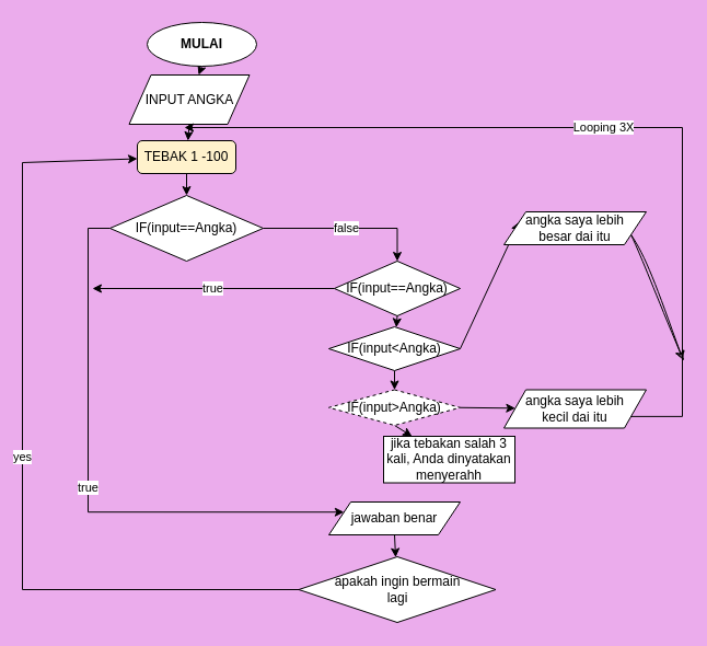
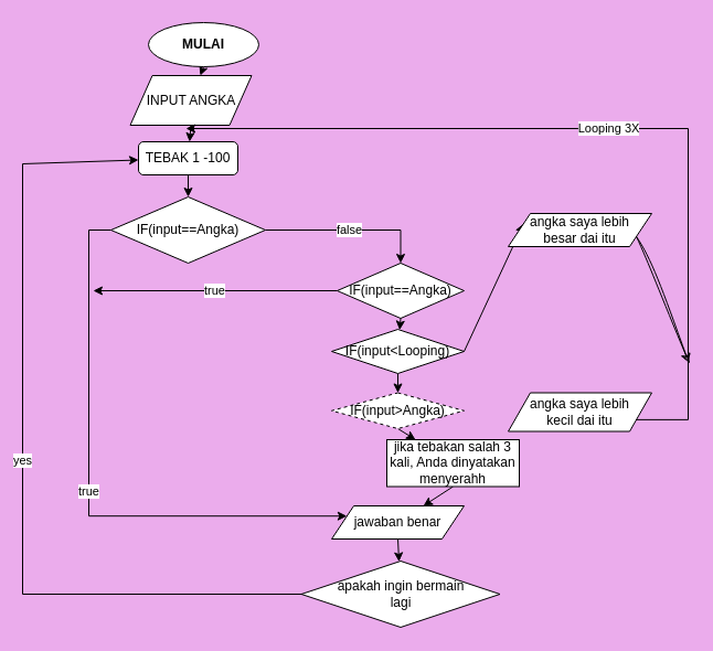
  <mxCell id="0" />
  <mxCell id="1" parent="0" />
  <mxCell id="2" style="rounded=0;orthogonalLoop=1;jettySize=auto;html=1;exitX=0.5;exitY=1;exitDx=0;exitDy=0;" edge="1" parent="1" source="3" target="16"><mxGeometry relative="1" as="geometry" /></mxCell>
  <mxCell id="3" value="MULAI" style="ellipse;whiteSpace=wrap;html=1;fontStyle=1" vertex="1" parent="1"><mxGeometry x="134" y="20" width="100" height="40" as="geometry" /></mxCell>
  <mxCell id="4" style="edgeStyle=orthogonalEdgeStyle;rounded=0;orthogonalLoop=1;jettySize=auto;html=1;exitX=0.5;exitY=1;exitDx=0;exitDy=0;entryX=0.5;entryY=0;entryDx=0;entryDy=0;" edge="1" parent="1" source="5" target="8"><mxGeometry relative="1" as="geometry" /></mxCell>
- <mxCell id="5" value="TEBAK 1 -100" style="rounded=1;whiteSpace=wrap;html=1;fillColor=#fff2cc;" vertex="1" parent="1"><mxGeometry x="125" y="128" width="90" height="30" as="geometry" /></mxCell>
+ <mxCell id="5" value="TEBAK 1 -100" style="rounded=1;whiteSpace=wrap;html=1;" vertex="1" parent="1"><mxGeometry x="125" y="128" width="90" height="30" as="geometry" /></mxCell>
  <mxCell id="6" value="false" style="edgeStyle=orthogonalEdgeStyle;rounded=0;orthogonalLoop=1;jettySize=auto;html=1;exitX=1;exitY=0.5;exitDx=0;exitDy=0;entryX=0.5;entryY=0;entryDx=0;entryDy=0;" edge="1" parent="1" source="8" target="26"><mxGeometry relative="1" as="geometry"><mxPoint x="313.846" y="210.308" as="targetPoint" /></mxGeometry></mxCell>
  <mxCell id="7" value="true" style="edgeStyle=orthogonalEdgeStyle;rounded=0;orthogonalLoop=1;jettySize=auto;html=1;exitX=0;exitY=0.5;exitDx=0;exitDy=0;entryX=0;entryY=0.25;entryDx=0;entryDy=0;" edge="1" parent="1" source="8" target="27"><mxGeometry relative="1" as="geometry"><mxPoint x="300" y="468" as="targetPoint" /><Array as="points"><mxPoint x="80" y="208" /><mxPoint x="80" y="467" /></Array></mxGeometry></mxCell>
  <mxCell id="8" value="IF(input==Angka)" style="rhombus;whiteSpace=wrap;html=1;" vertex="1" parent="1"><mxGeometry x="100" y="178" width="140" height="60" as="geometry" /></mxCell>
  <mxCell id="9" style="edgeStyle=orthogonalEdgeStyle;rounded=0;orthogonalLoop=1;jettySize=auto;html=1;exitX=0.5;exitY=1;exitDx=0;exitDy=0;entryX=0.5;entryY=0;entryDx=0;entryDy=0;" edge="1" parent="1" source="11" target="14"><mxGeometry relative="1" as="geometry" /></mxCell>
  <mxCell id="10" style="rounded=0;orthogonalLoop=1;jettySize=auto;html=1;exitX=1;exitY=0.5;exitDx=0;exitDy=0;entryX=0;entryY=0.25;entryDx=0;entryDy=0;" edge="1" parent="1" source="11" target="21"><mxGeometry relative="1" as="geometry" /></mxCell>
- <mxCell id="11" value="IF(input&amp;lt;Angka)" style="rhombus;whiteSpace=wrap;html=1;" vertex="1" parent="1"><mxGeometry x="300" y="298" width="120" height="40" as="geometry" /></mxCell>
- <mxCell id="12" style="rounded=0;orthogonalLoop=1;jettySize=auto;html=1;exitX=1;exitY=0.5;exitDx=0;exitDy=0;" edge="1" parent="1" source="14" target="23"><mxGeometry relative="1" as="geometry" /></mxCell>
+ <mxCell id="11" value="IF(input&amp;lt;Looping)" style="rhombus;whiteSpace=wrap;html=1;" vertex="1" parent="1"><mxGeometry x="300" y="298" width="120" height="40" as="geometry" /></mxCell>
  <mxCell id="13" style="edgeStyle=none;rounded=0;orthogonalLoop=1;jettySize=auto;html=1;exitX=0.5;exitY=1;exitDx=0;exitDy=0;" edge="1" parent="1" source="14" target="29"><mxGeometry relative="1" as="geometry" /></mxCell>
  <mxCell id="14" value="IF(input&amp;gt;Angka)" style="rhombus;whiteSpace=wrap;html=1;dashed=1;" vertex="1" parent="1"><mxGeometry x="300" y="355.5" width="120" height="32.5" as="geometry" /></mxCell>
  <mxCell id="15" style="rounded=0;orthogonalLoop=1;jettySize=auto;html=1;exitX=0.5;exitY=1;exitDx=0;exitDy=0;" edge="1" parent="1" source="16" target="5"><mxGeometry relative="1" as="geometry" /></mxCell>
  <mxCell id="16" value="INPUT ANGKA" style="shape=parallelogram;perimeter=parallelogramPerimeter;whiteSpace=wrap;html=1;fixedSize=1;" vertex="1" parent="1"><mxGeometry x="117.5" y="68" width="110" height="45" as="geometry" /></mxCell>
  <mxCell id="17" style="edgeStyle=none;rounded=0;orthogonalLoop=1;jettySize=auto;html=1;exitX=0.5;exitY=1;exitDx=0;exitDy=0;" edge="1" parent="1" target="19"><mxGeometry relative="1" as="geometry"><mxPoint x="360" y="488" as="sourcePoint" /></mxGeometry></mxCell>
  <mxCell id="18" value="yes" style="edgeStyle=none;rounded=0;orthogonalLoop=1;jettySize=auto;html=1;exitX=0;exitY=0.5;exitDx=0;exitDy=0;" edge="1" parent="1" source="19" target="5"><mxGeometry relative="1" as="geometry"><mxPoint x="50" y="148" as="targetPoint" /><Array as="points"><mxPoint x="20" y="538" /><mxPoint x="20" y="148" /></Array></mxGeometry></mxCell>
  <mxCell id="19" value="&lt;div&gt;apakah ingin bermain&lt;/div&gt;&lt;div&gt;lagi&lt;br&gt;&lt;/div&gt;" style="rhombus;whiteSpace=wrap;html=1;" vertex="1" parent="1"><mxGeometry x="272.5" y="508" width="180" height="60" as="geometry" /></mxCell>
  <mxCell id="20" style="edgeStyle=none;rounded=0;sketch=1;hachureGap=4;jiggle=2;curveFitting=1;orthogonalLoop=1;jettySize=auto;html=1;exitX=1;exitY=0.75;exitDx=0;exitDy=0;fontFamily=Architects Daughter;fontSource=https%3A%2F%2Ffonts.googleapis.com%2Fcss%3Ffamily%3DArchitects%2BDaughter;fontSize=16;" edge="1" parent="1" source="21"><mxGeometry relative="1" as="geometry"><mxPoint x="624" y="328.571" as="targetPoint" /></mxGeometry></mxCell>
  <mxCell id="21" value="&lt;div&gt;angka saya lebih &lt;br&gt;&lt;/div&gt;&lt;div&gt;besar dai itu&lt;br&gt;&lt;/div&gt;" style="shape=parallelogram;perimeter=parallelogramPerimeter;whiteSpace=wrap;html=1;fixedSize=1;" vertex="1" parent="1"><mxGeometry x="460" y="193" width="130" height="30" as="geometry" /></mxCell>
  <mxCell id="22" value="Looping 3X" style="edgeStyle=elbowEdgeStyle;rounded=0;orthogonalLoop=1;jettySize=auto;html=1;exitX=1;exitY=0.75;exitDx=0;exitDy=0;" edge="1" parent="1" source="23"><mxGeometry relative="1" as="geometry"><mxPoint x="168" y="116" as="targetPoint" /><mxPoint x="589.02" y="379.99" as="sourcePoint" /><Array as="points"><mxPoint x="623" y="92" /><mxPoint x="623.47" y="181.98" /></Array></mxGeometry></mxCell>
  <mxCell id="23" value="&lt;div&gt;angka saya lebih &lt;br&gt;&lt;/div&gt;&lt;div&gt;kecil dai itu&lt;br&gt;&lt;/div&gt;" style="shape=parallelogram;perimeter=parallelogramPerimeter;whiteSpace=wrap;html=1;fixedSize=1;" vertex="1" parent="1"><mxGeometry x="460" y="355.5" width="130" height="35" as="geometry" /></mxCell>
  <mxCell id="24" value="true" style="edgeStyle=none;rounded=0;orthogonalLoop=1;jettySize=auto;html=1;exitX=0;exitY=0.5;exitDx=0;exitDy=0;" edge="1" parent="1" source="26"><mxGeometry relative="1" as="geometry"><mxPoint x="84" y="263" as="targetPoint" /></mxGeometry></mxCell>
  <mxCell id="25" style="edgeStyle=none;rounded=0;orthogonalLoop=1;jettySize=auto;html=1;exitX=0.5;exitY=1;exitDx=0;exitDy=0;" edge="1" parent="1" source="26" target="11"><mxGeometry relative="1" as="geometry" /></mxCell>
  <mxCell id="26" value="IF(input==Angka)" style="rhombus;whiteSpace=wrap;html=1;" vertex="1" parent="1"><mxGeometry x="305" y="238" width="115" height="50" as="geometry" /></mxCell>
  <mxCell id="27" value="jawaban benar" style="shape=parallelogram;perimeter=parallelogramPerimeter;whiteSpace=wrap;html=1;fixedSize=1;" vertex="1" parent="1"><mxGeometry x="300" y="458" width="120" height="30" as="geometry" /></mxCell>
+ <mxCell id="28" style="edgeStyle=none;rounded=0;orthogonalLoop=1;jettySize=auto;html=1;exitX=0.5;exitY=1;exitDx=0;exitDy=0;" edge="1" parent="1" source="29" target="27"><mxGeometry relative="1" as="geometry" /></mxCell>
  <mxCell id="29" value="jika tebakan salah 3 kali, Anda dinyatakan menyerahh" style="rounded=0;whiteSpace=wrap;html=1;" vertex="1" parent="1"><mxGeometry x="350" y="398" width="120" height="42.5" as="geometry" /></mxCell>
